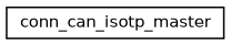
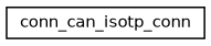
  digraph {
    rankdir=LR
-   n1 [color=black fillcolor=white fontname=Helvetica fontsize=10 height=0.2 label=conn_can_isotp_master shape=record style=filled width=0.4]
+   n1 [color=black fillcolor=white fontname=Helvetica fontsize=10 height=0.2 label=conn_can_isotp_conn shape=record style=filled width=0.4]
  }
